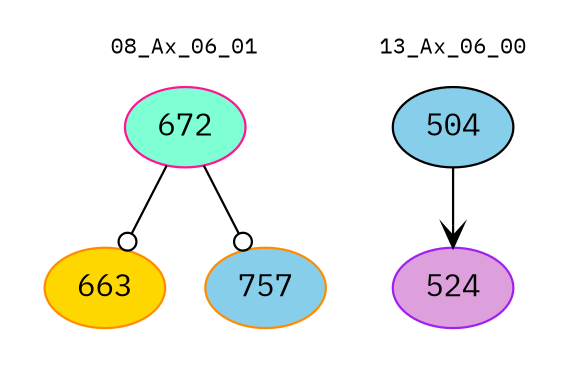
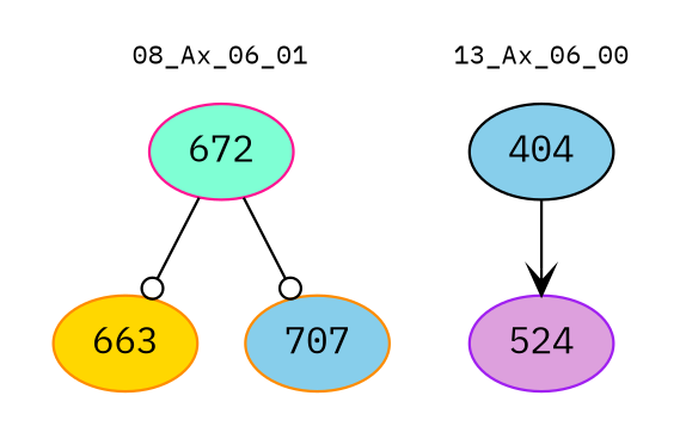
  digraph {
    fontname="IBM Plex Mono"
    node [color=darkorange fillcolor=skyblue fontname="IBM Plex Mono" style=filled]
    edge [arrowhead=odot color=black fontname="IBM Plex Mono"]
    n1 [color=deeppink fillcolor=aquamarine label=672]
    n2 [fillcolor=gold label=663]
-   n3 [label=757]
-   n4 [color=black label=504]
+   n3 [label=707]
+   n4 [color=black label=404]
    n5 [color=purple fillcolor=plum label=524]
    subgraph cluster_1 {
      color=white
      fontsize=10
      label="08_Ax_06_01"
      n1
      n2
      n3
    }
    subgraph cluster_2 {
      color=white
      fontsize=10
      label="13_Ax_06_00"
      n4
      n5
    }
    n1 -> n2
    n1 -> n3
    n4 -> n5 [arrowhead=vee]
  }
